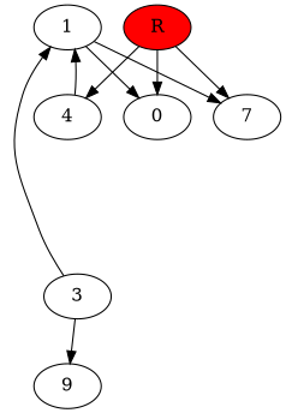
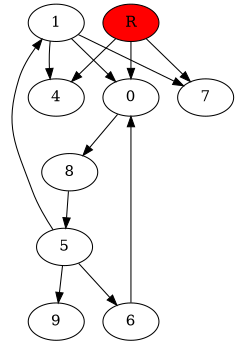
  digraph {
    1
    4
    n3 [label=0]
    7
-   3
+   8
+   3 [label=5]
+   6
    9
    R [fillcolor="#ff0000" style=filled]
-   4 -> 1
+   1 -> 4
    1 -> n3
    1 -> 7
+   n3 -> 8
+   8 -> 3
    3 -> 1
+   3 -> 6
    3 -> 9
+   6 -> n3
    R -> 4
    R -> n3
    R -> 7
  }
